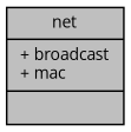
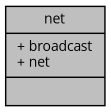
  digraph {
    fontname="Open Sans"
-   n1 [color=black fillcolor=grey75 fontcolor=black fontname="Open Sans" fontsize=10 height=0.2 label="{net\n|+ broadcast\l+ mac\l|}" shape=record style=filled width=0.4]
+   n1 [color=black fillcolor=grey75 fontcolor=black fontname="Open Sans" fontsize=10 height=0.2 label="{net\n|+ broadcast\l+ net\l|}" shape=record style=filled width=0.4]
  }
